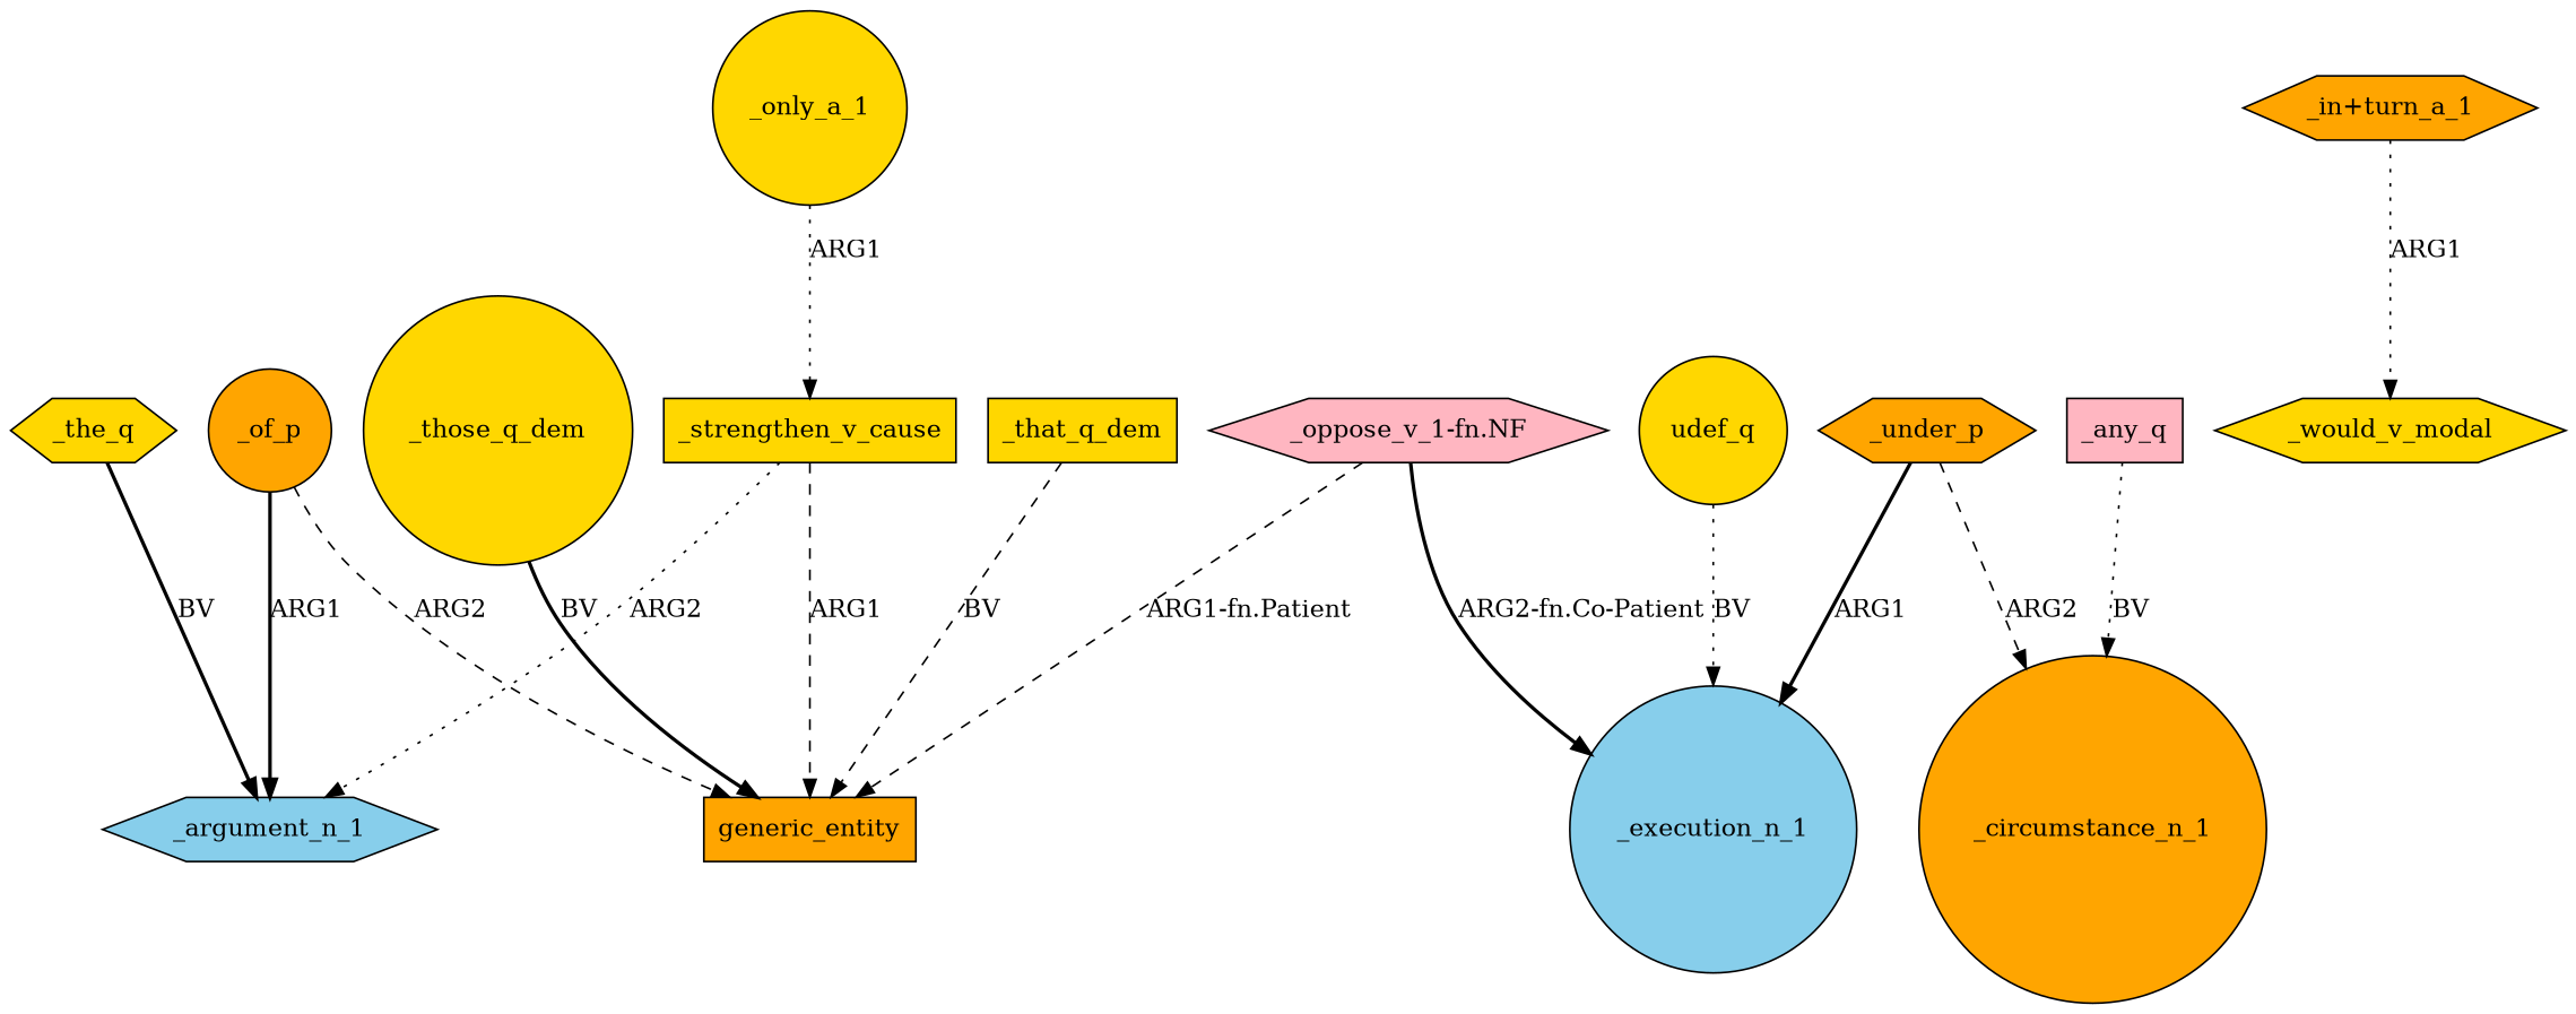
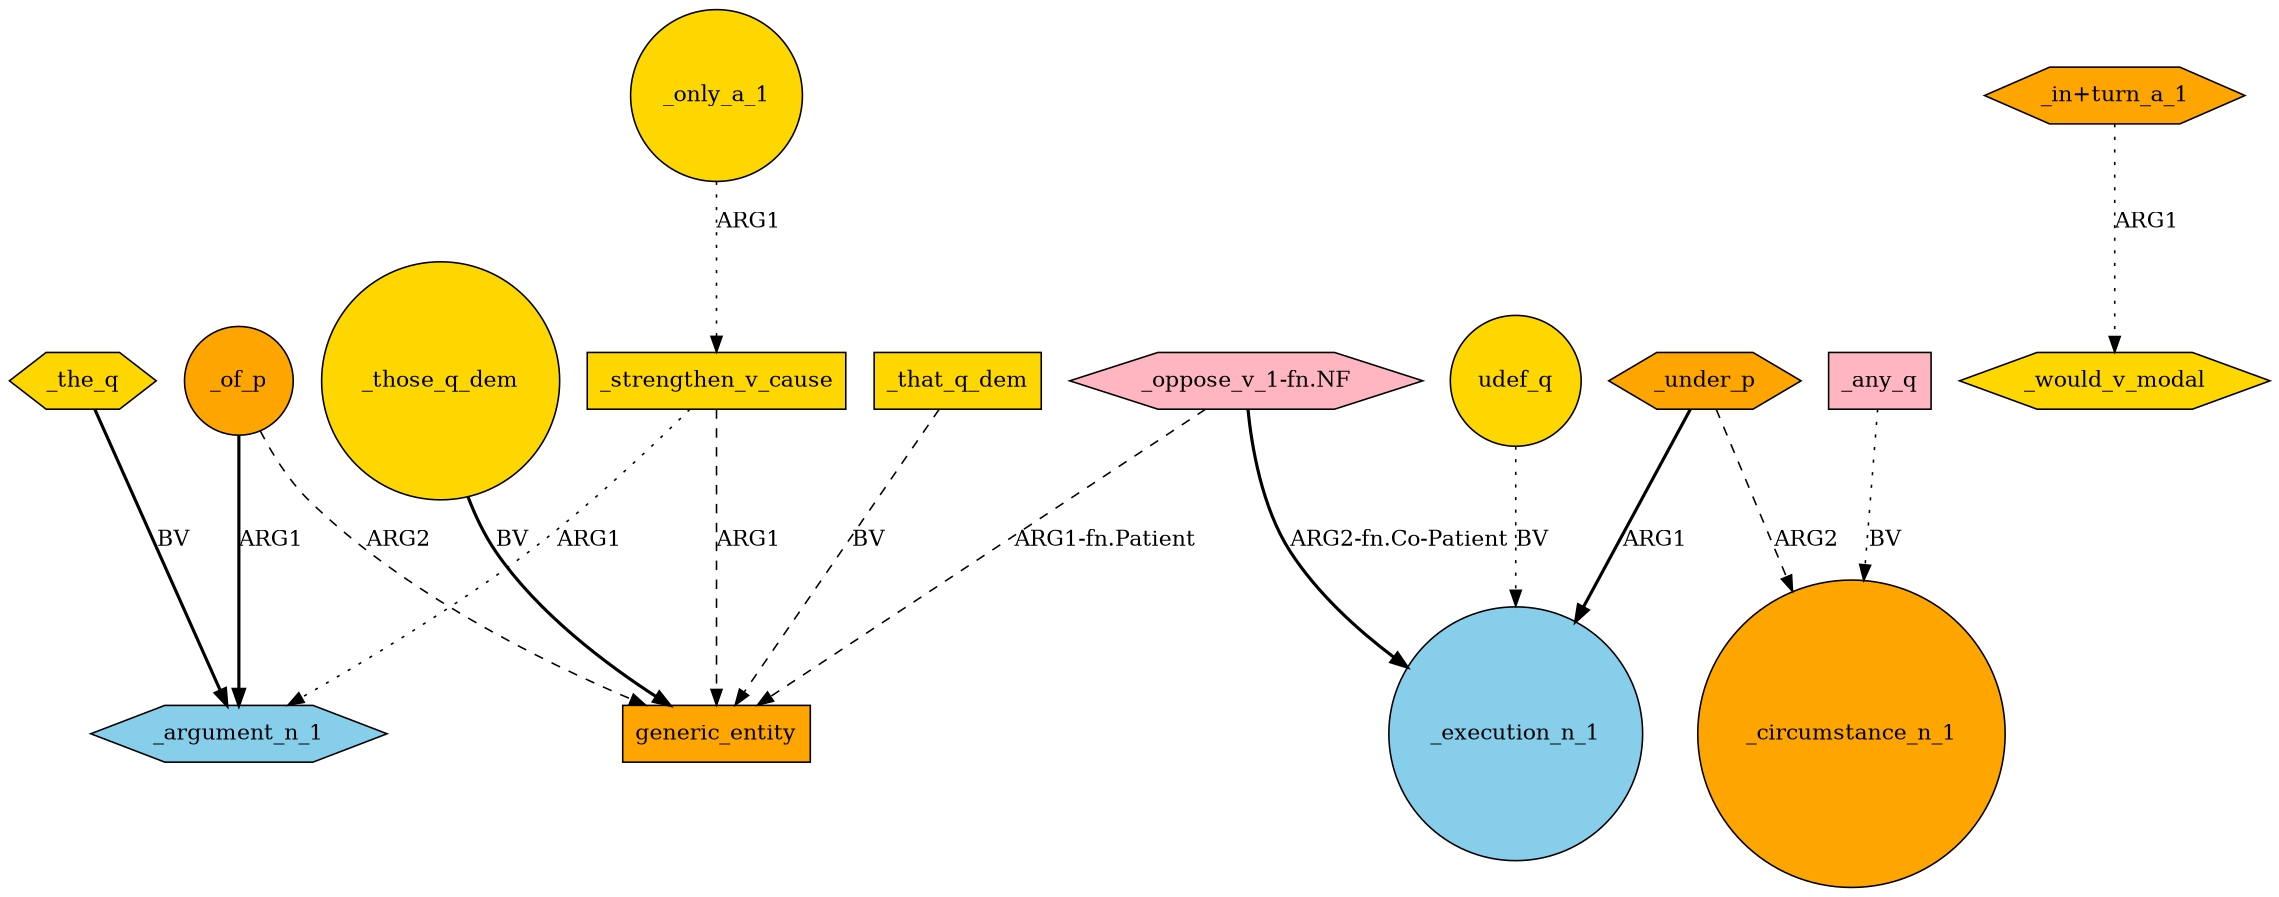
  digraph {
    node [fillcolor=gold shape=circle style=filled]
    edge [style=dotted]
    _only_a_1
    _strengthen_v_cause [shape=box]
    generic_entity [fillcolor=orange shape=box]
    _argument_n_1 [fillcolor=skyblue shape=hexagon]
    "_oppose_v_1-fn.NF" [fillcolor=lightpink shape=hexagon]
    _execution_n_1 [fillcolor=skyblue]
    _of_p [fillcolor=orange]
    _under_p [fillcolor=orange shape=hexagon]
    _circumstance_n_1 [fillcolor=orange]
    _that_q_dem [shape=box]
    udef_q
    _the_q [shape=hexagon]
    _those_q_dem
    _any_q [fillcolor=lightpink shape=box]
    "_in+turn_a_1" [fillcolor=orange shape=hexagon]
    _would_v_modal [shape=hexagon]
    _only_a_1 -> _strengthen_v_cause [label=ARG1]
    _strengthen_v_cause -> generic_entity [label=ARG1 style=dashed]
-   _strengthen_v_cause -> _argument_n_1 [label=ARG2]
+   _strengthen_v_cause -> _argument_n_1 [label=ARG1]
    "_oppose_v_1-fn.NF" -> generic_entity [label="ARG1-fn.Patient" style=dashed]
    "_oppose_v_1-fn.NF" -> _execution_n_1 [label="ARG2-fn.Co-Patient" style=bold]
    _of_p -> generic_entity [label=ARG2 style=dashed]
    _of_p -> _argument_n_1 [label=ARG1 style=bold]
    _under_p -> _execution_n_1 [label=ARG1 style=bold]
    _under_p -> _circumstance_n_1 [label=ARG2 style=dashed]
    _that_q_dem -> generic_entity [label=BV style=dashed]
    udef_q -> _execution_n_1 [label=BV]
    _the_q -> _argument_n_1 [label=BV style=bold]
    _those_q_dem -> generic_entity [label=BV style=bold]
    _any_q -> _circumstance_n_1 [label=BV]
    "_in+turn_a_1" -> _would_v_modal [label=ARG1]
  }
